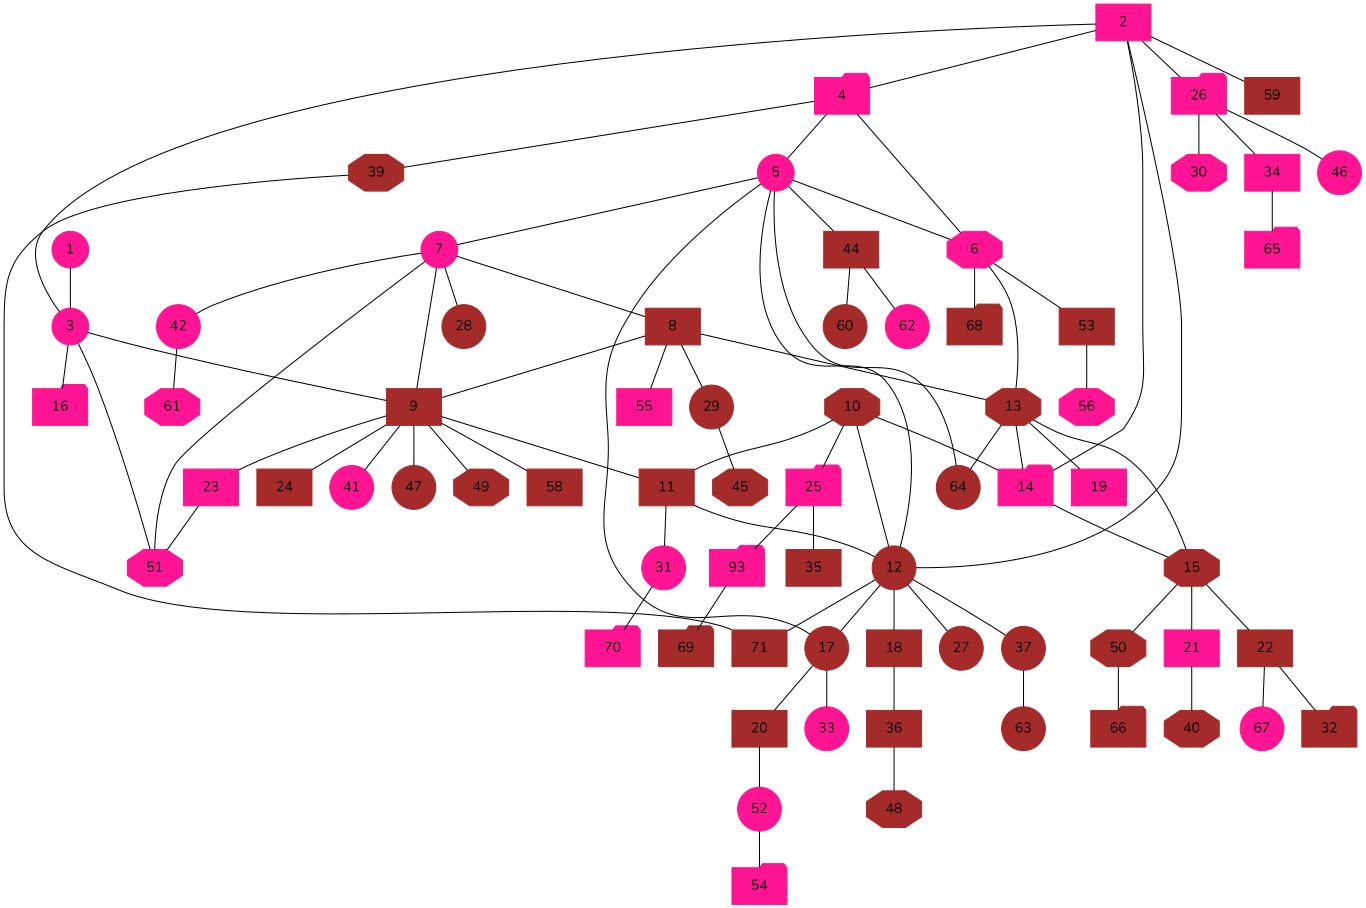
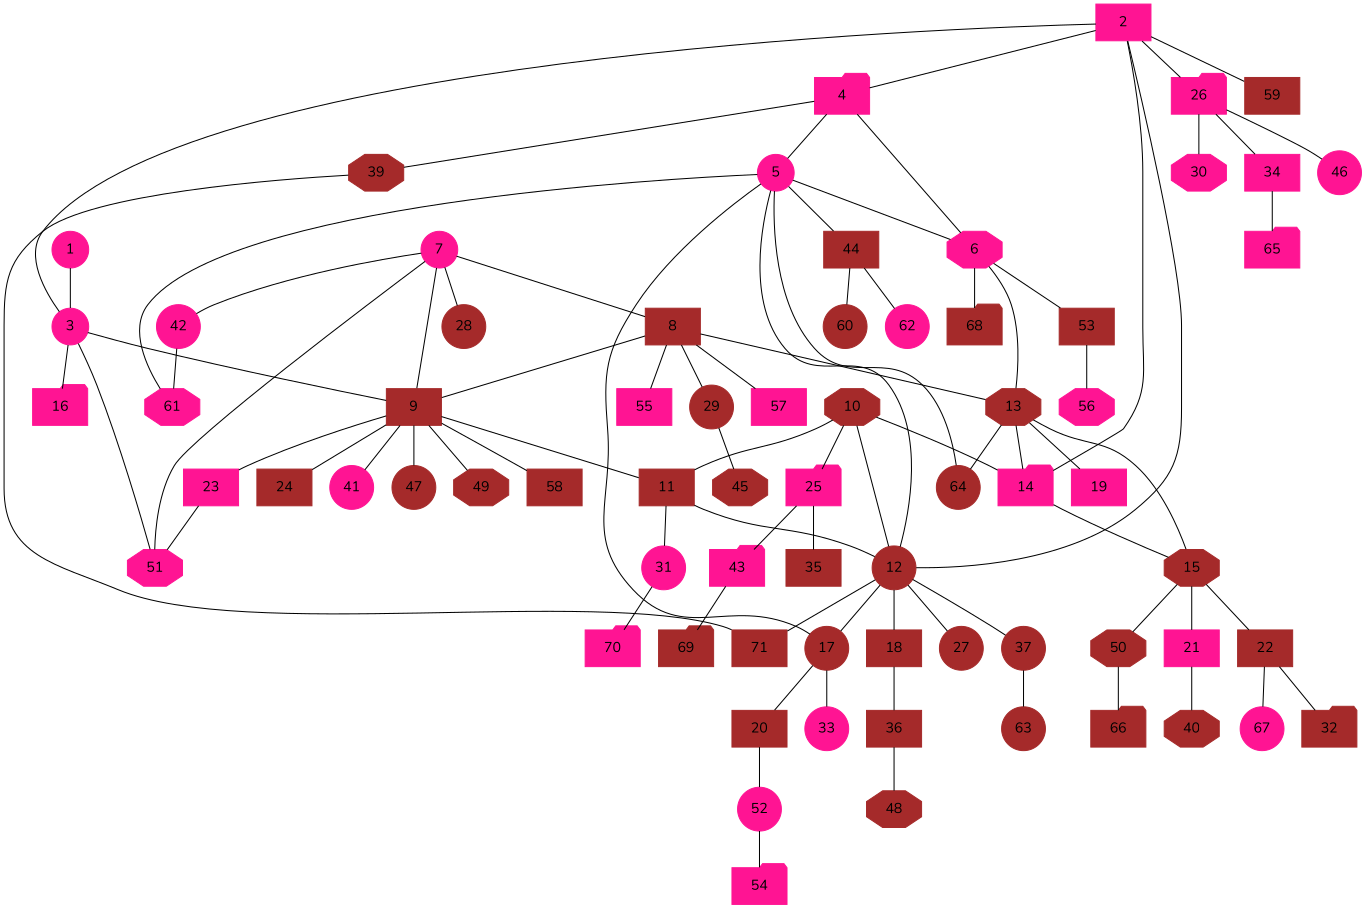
  graph {
    fontname=Nunito
    node [color=brown fontname=Nunito shape=circle style=filled]
    edge [fontname=Nunito]
    1 [color=deeppink]
    3 [color=deeppink]
    2 [color=deeppink shape=box]
    4 [color=deeppink shape=folder]
    12
    14 [color=deeppink shape=folder]
    26 [color=deeppink shape=folder]
    59 [shape=box]
    9 [shape=box]
    16 [color=deeppink shape=folder]
    51 [color=deeppink shape=octagon]
    5 [color=deeppink]
    6 [color=deeppink shape=octagon]
    39 [shape=octagon]
    17
    18 [shape=box]
    27
    37
    71 [shape=box]
    15 [shape=octagon]
    30 [color=deeppink shape=octagon]
    34 [color=deeppink shape=box]
    46 [color=deeppink]
    23 [color=deeppink shape=box]
    11 [shape=box]
    24 [shape=box]
    41 [color=deeppink]
    47
    49 [shape=octagon]
    58 [shape=box]
    7 [color=deeppink]
    44 [shape=box]
    64
    13 [shape=octagon]
    53 [shape=box]
    68 [shape=folder]
    8 [shape=box]
    28
    42 [color=deeppink]
    20 [shape=box]
    33 [color=deeppink]
    60
    62 [color=deeppink]
    19 [color=deeppink shape=box]
    56 [color=deeppink shape=octagon]
    29
    55 [color=deeppink shape=box]
+   57 [color=deeppink shape=box]
    61 [color=deeppink shape=octagon]
    45 [shape=octagon]
    31 [color=deeppink]
    10 [shape=octagon]
    25 [color=deeppink shape=folder]
    35 [shape=box]
-   43 [color=deeppink shape=folder label=93]
+   43 [color=deeppink shape=folder]
    70 [color=deeppink shape=folder]
    36 [shape=box]
    63
    21 [color=deeppink shape=box]
    22 [shape=box]
    50 [shape=octagon]
    40 [shape=octagon]
    32 [shape=folder]
    67 [color=deeppink]
    66 [shape=folder]
    52 [color=deeppink]
    48 [shape=octagon]
    54 [color=deeppink shape=folder]
    69 [shape=folder]
    65 [color=deeppink shape=folder]
    1 -- 3
    3 -- 9
    3 -- 16
    3 -- 51
    2 -- 3
    2 -- 4
    2 -- 12
    2 -- 14
    2 -- 26
    2 -- 59
    4 -- 5
    4 -- 6
    4 -- 39
    12 -- 17
    12 -- 18
    12 -- 27
    12 -- 37
    12 -- 71
    14 -- 15
    26 -- 30
    26 -- 34
    26 -- 46
    9 -- 23
    9 -- 11
    9 -- 24
    9 -- 41
    9 -- 47
    9 -- 49
    9 -- 58
    5 -- 12
    5 -- 6
    5 -- 17
-   5 -- 7
+   5 -- 61
    5 -- 44
    5 -- 64
    6 -- 13
    6 -- 53
    6 -- 68
    39 -- 71
    17 -- 20
    17 -- 33
    18 -- 36
    37 -- 63
    15 -- 21
    15 -- 22
    15 -- 50
    34 -- 65
    23 -- 51
    11 -- 12
    11 -- 31
    7 -- 9
    7 -- 51
    7 -- 8
    7 -- 28
    7 -- 42
    44 -- 60
    44 -- 62
    13 -- 14
    13 -- 15
    13 -- 64
    13 -- 19
    53 -- 56
    8 -- 9
    8 -- 13
    8 -- 29
    8 -- 55
+   8 -- 57
    42 -- 61
    20 -- 52
    29 -- 45
    31 -- 70
    10 -- 12
    10 -- 14
    10 -- 11
    10 -- 25
    25 -- 35
    25 -- 43
    43 -- 69
    36 -- 48
    21 -- 40
    22 -- 32
    22 -- 67
    50 -- 66
    52 -- 54
  }
